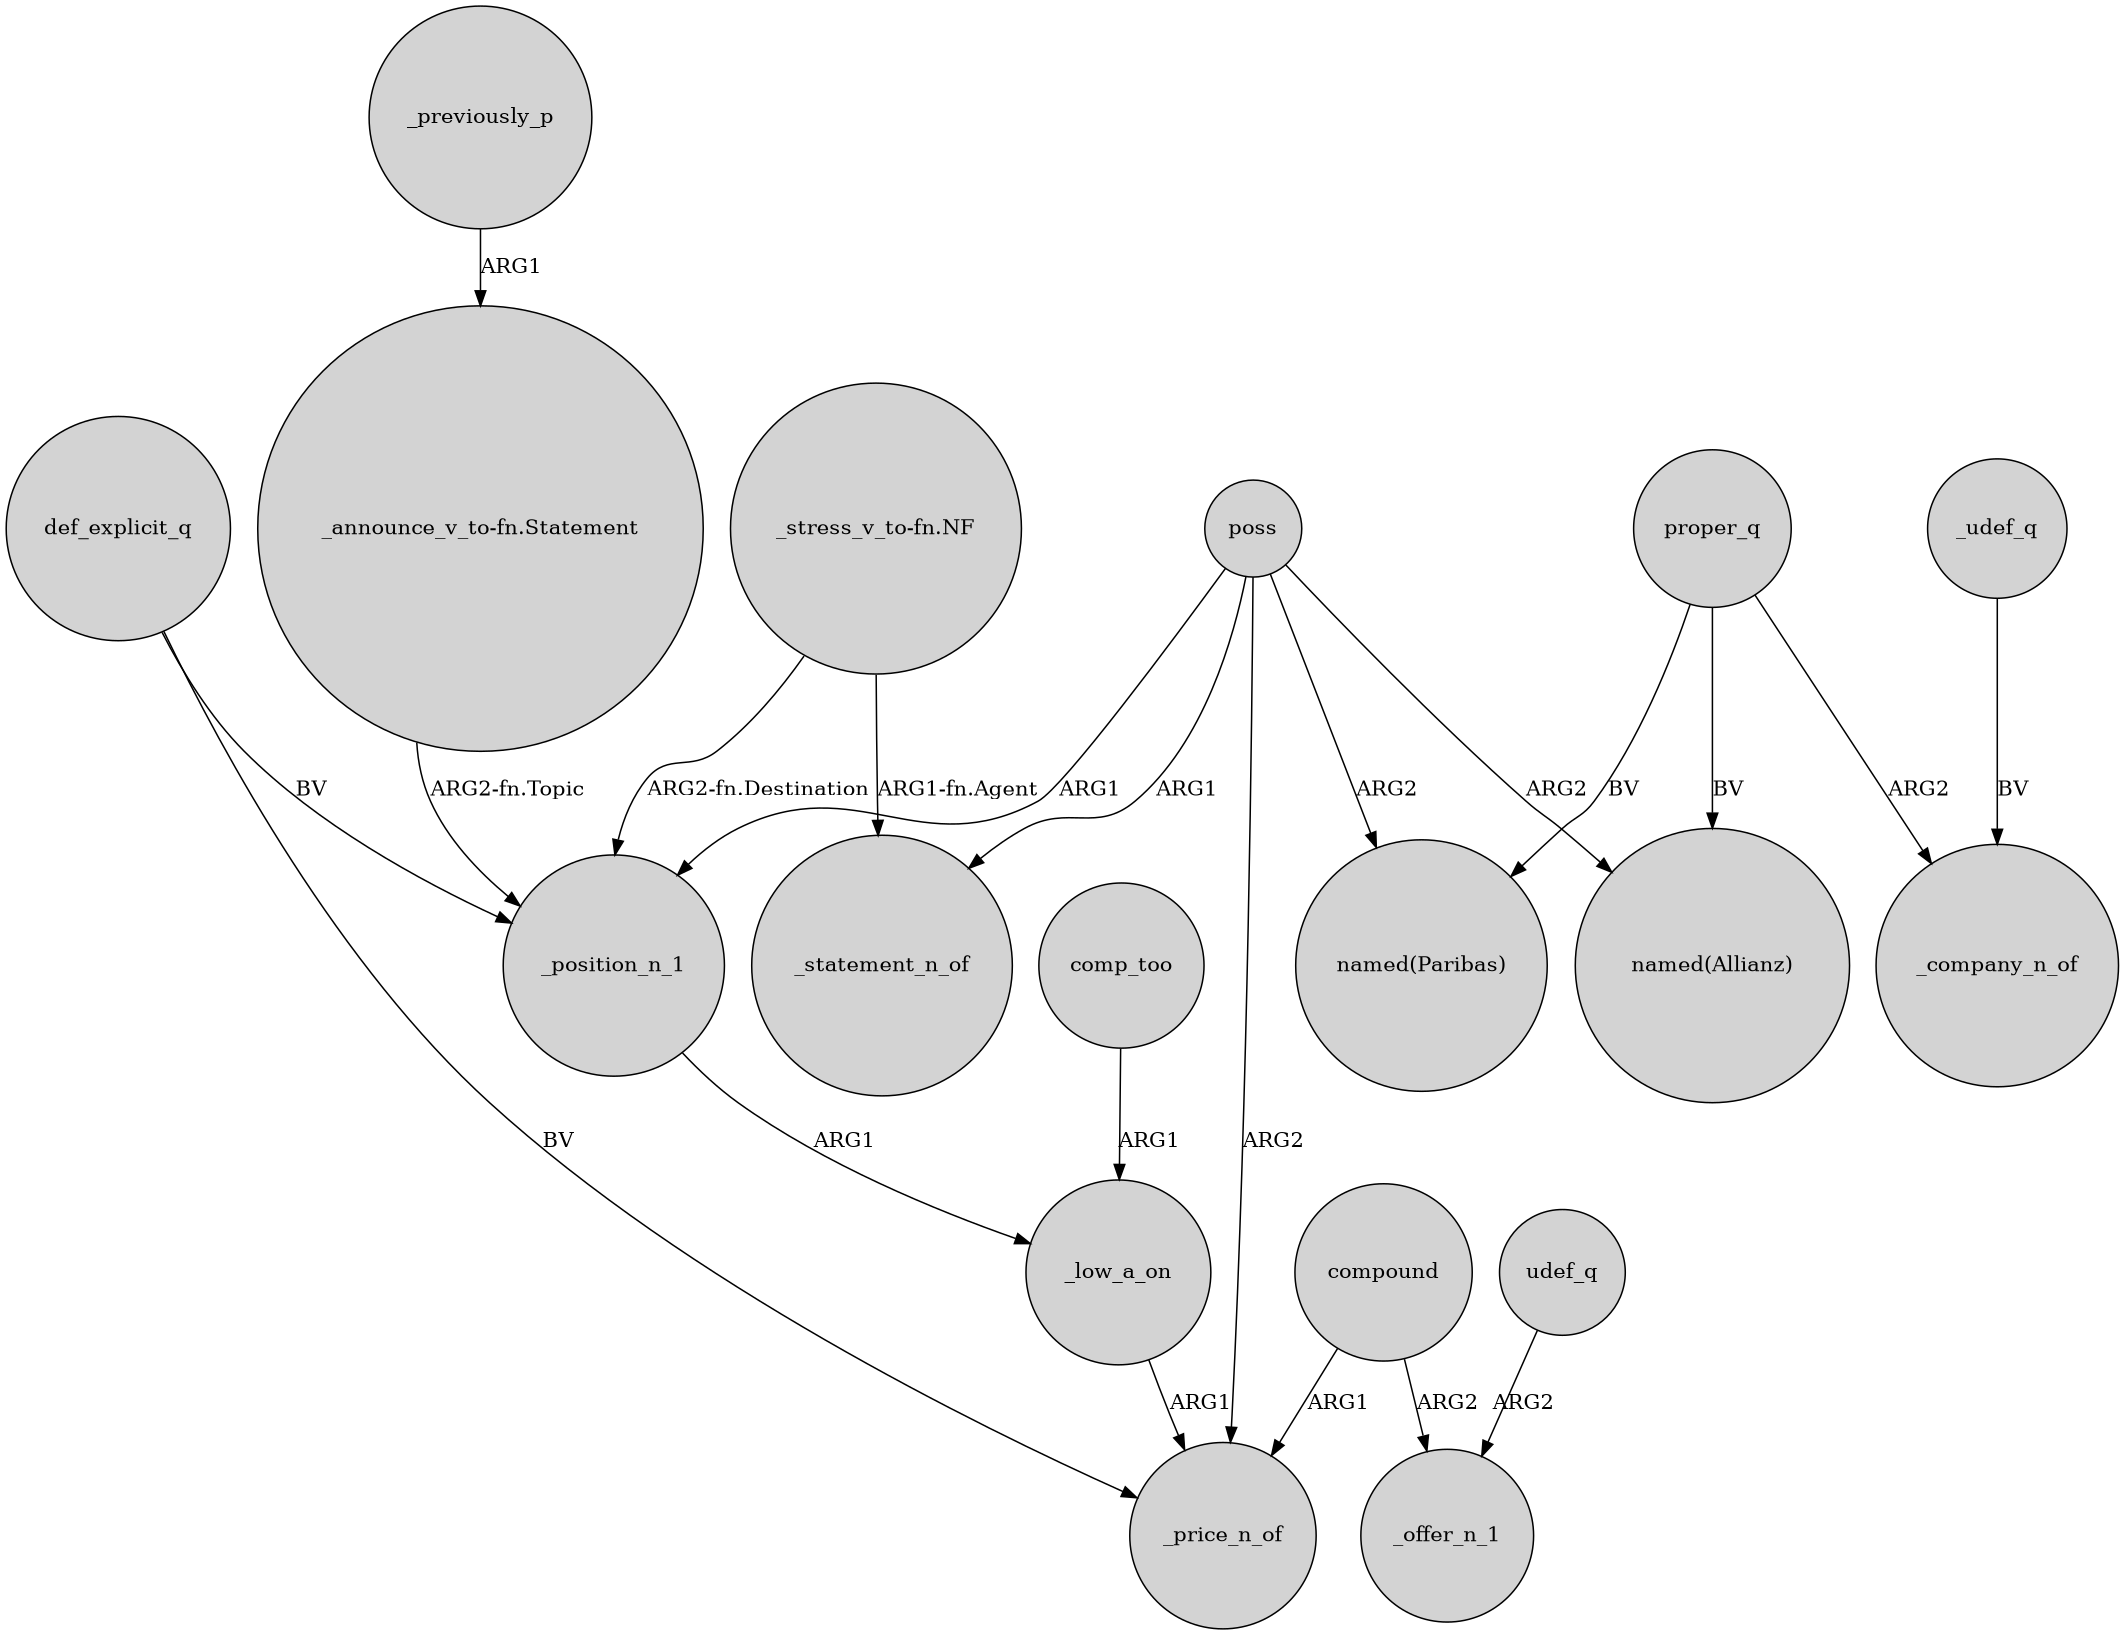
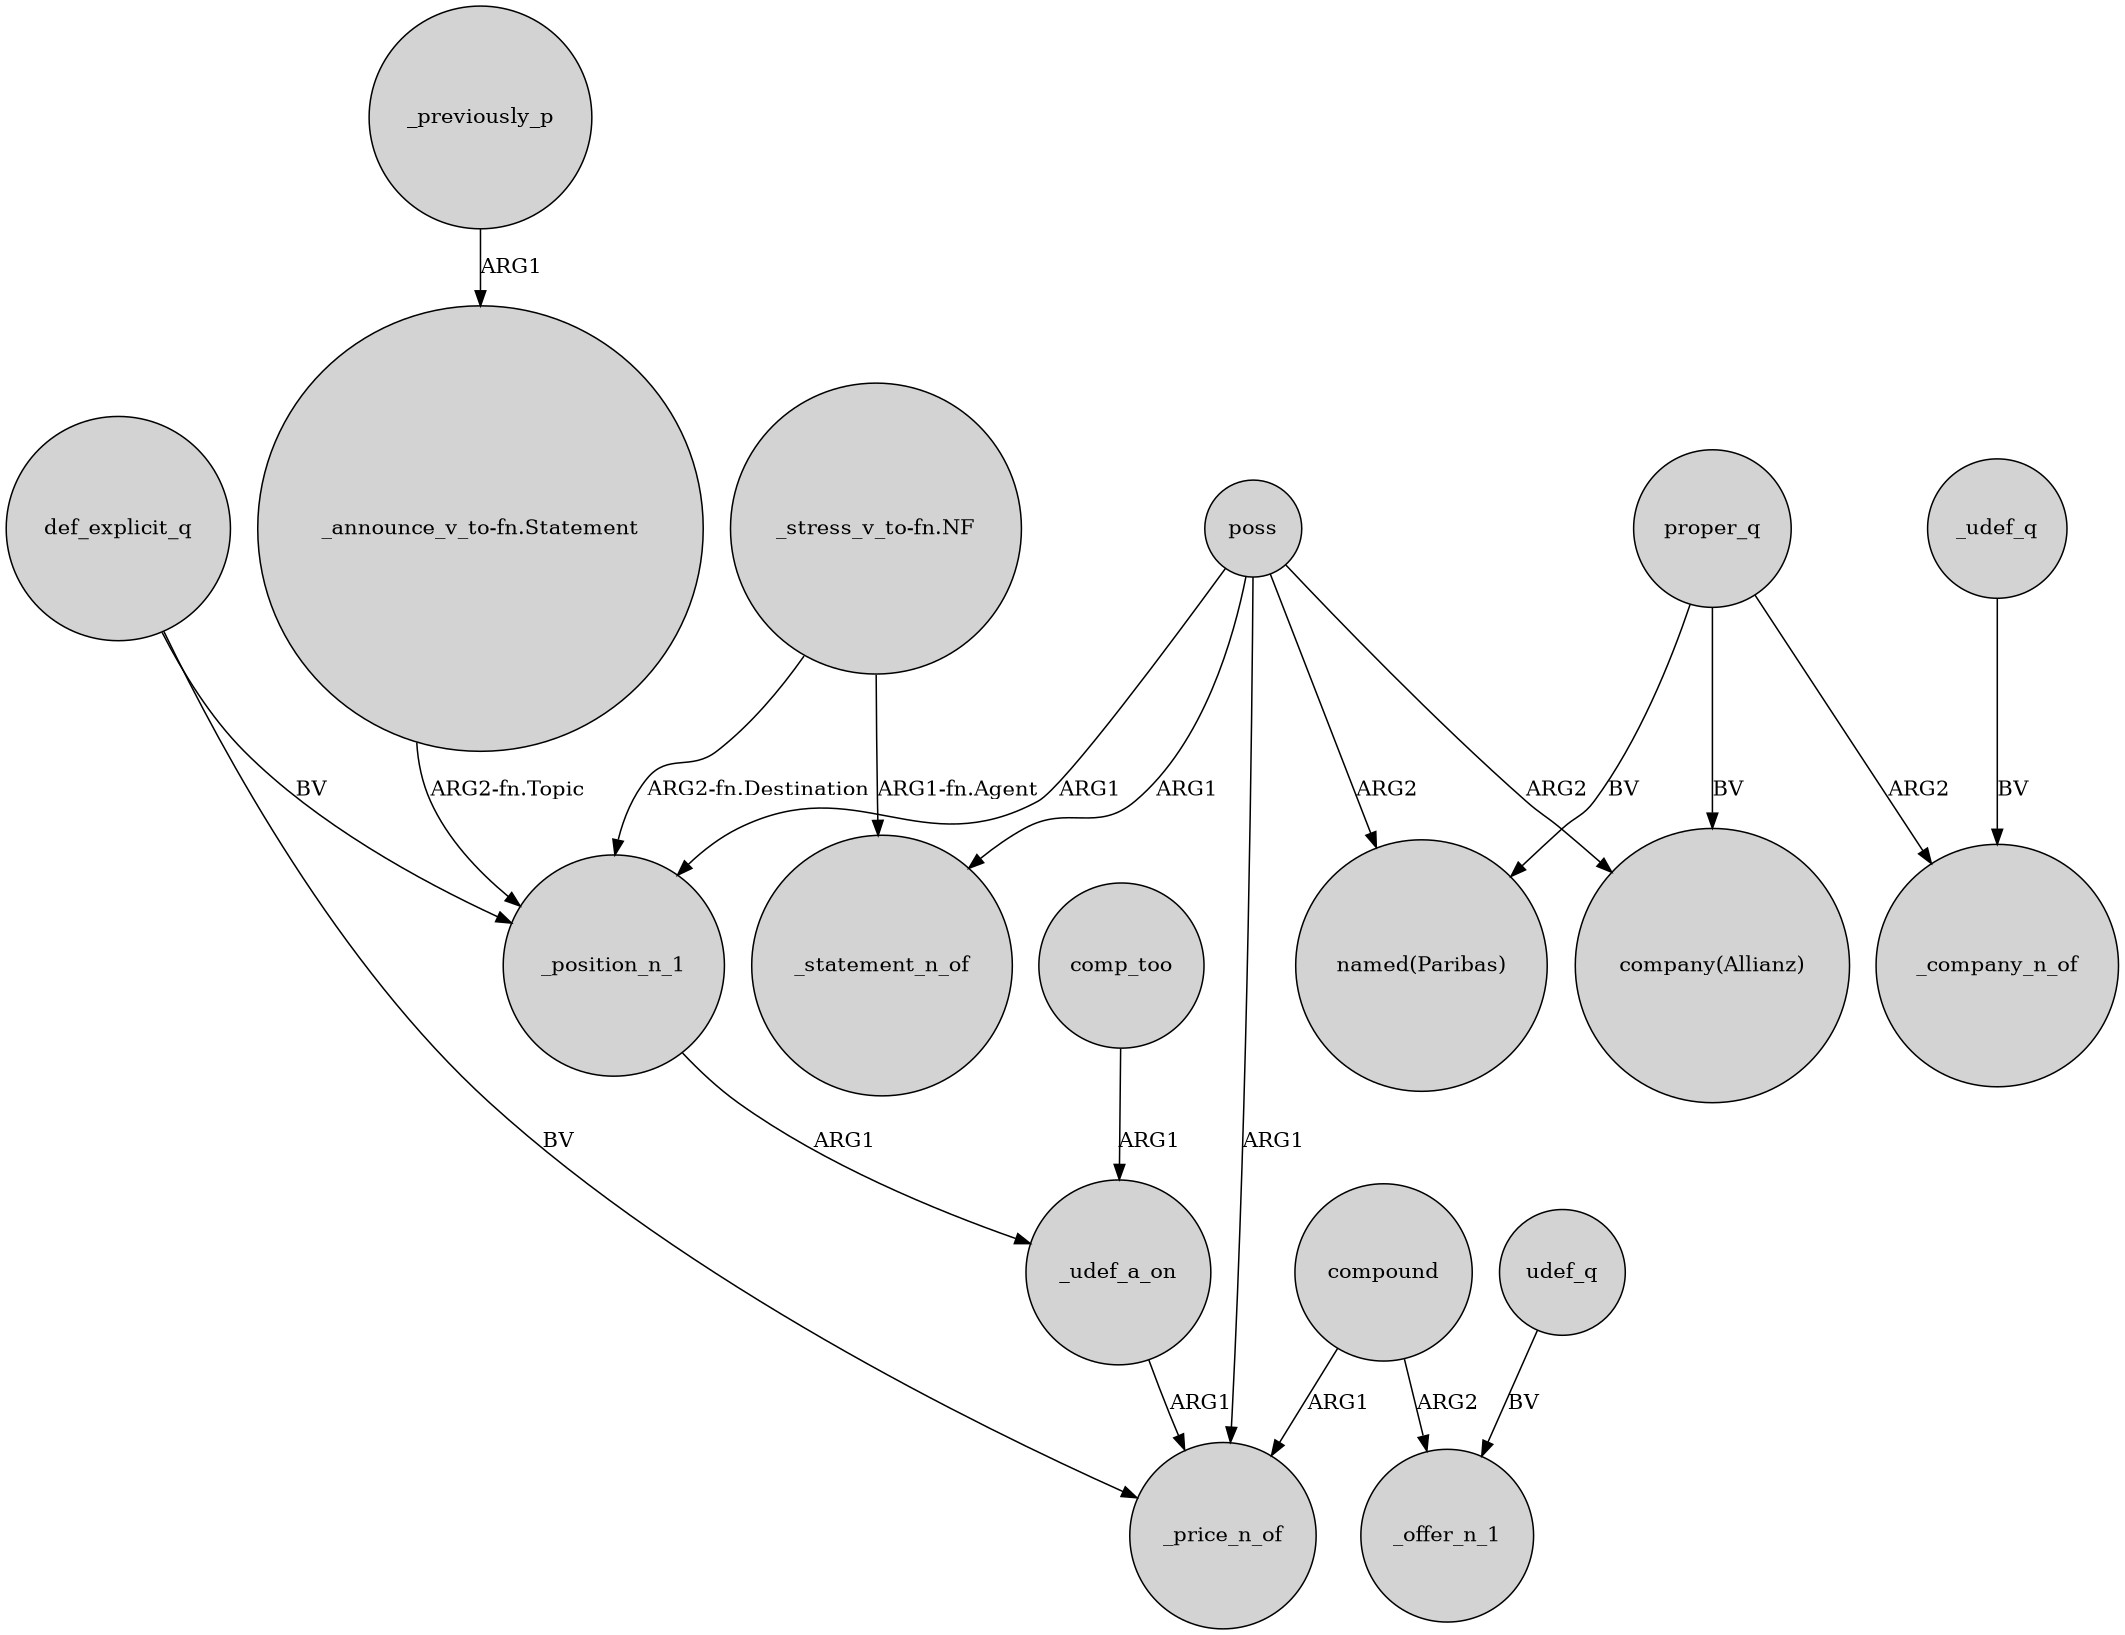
  digraph {
    node [shape=circle style=filled]
    "_stress_v_to-fn.NF"
    _position_n_1
    _statement_n_of
-   _low_a_on
+   _low_a_on [label=_udef_a_on]
    _price_n_of
    poss
-   "named(Allianz)"
+   "named(Allianz)" [label="company(Allianz)"]
    "named(Paribas)"
    def_explicit_q
    udef_q
    _offer_n_1
    n12 [label=_udef_q]
    _company_n_of
    _previously_p
    "_announce_v_to-fn.Statement"
    compound
    proper_q
    comp_too
    "_stress_v_to-fn.NF" -> _position_n_1 [label="ARG2-fn.Destination"]
    "_stress_v_to-fn.NF" -> _statement_n_of [label="ARG1-fn.Agent"]
    _position_n_1 -> _low_a_on [label=ARG1]
    _low_a_on -> _price_n_of [label=ARG1]
    poss -> _position_n_1 [label=ARG1]
    poss -> _statement_n_of [label=ARG1]
-   poss -> _price_n_of [label=ARG2]
+   poss -> _price_n_of [label=ARG1]
    poss -> "named(Allianz)" [label=ARG2]
    poss -> "named(Paribas)" [label=ARG2]
    def_explicit_q -> _position_n_1 [label=BV]
    def_explicit_q -> _price_n_of [label=BV]
-   udef_q -> _offer_n_1 [label=ARG2]
+   udef_q -> _offer_n_1 [label=BV]
    n12 -> _company_n_of [label=BV]
    _previously_p -> "_announce_v_to-fn.Statement" [label=ARG1]
    "_announce_v_to-fn.Statement" -> _position_n_1 [label="ARG2-fn.Topic"]
    compound -> _price_n_of [label=ARG1]
    compound -> _offer_n_1 [label=ARG2]
    proper_q -> "named(Allianz)" [label=BV]
    proper_q -> "named(Paribas)" [label=BV]
    proper_q -> _company_n_of [label=ARG2]
    comp_too -> _low_a_on [label=ARG1]
  }
